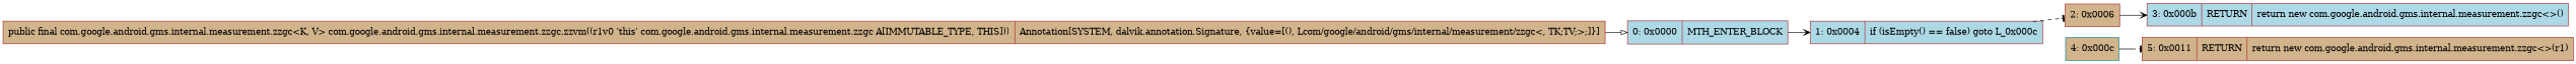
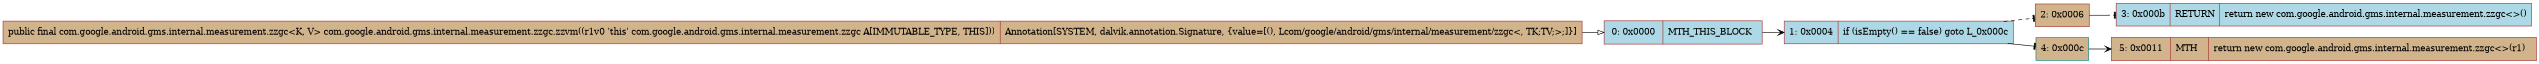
  digraph {
    fontname="DejaVu Serif"
    rankdir=LR
    node [color=brown fillcolor=tan fontname="DejaVu Serif" shape=record style=filled]
    edge [arrowhead=vee fontname="DejaVu Serif"]
-   n1 [fillcolor=lightblue label="{0\:\ 0x0000|MTH_ENTER_BLOCK\l}"]
+   n1 [fillcolor=lightblue label="{0\:\ 0x0000|MTH_THIS_BLOCK\l}"]
    n2 [fillcolor=lightblue label="{1\:\ 0x0004|if (isEmpty() == false) goto L_0x000c\l}"]
    n3 [label="{2\:\ 0x0006}"]
    n4 [color=teal label="{4\:\ 0x000c}"]
    n5 [fillcolor=lightblue label="{3\:\ 0x000b|RETURN\l|return new com.google.android.gms.internal.measurement.zzgc\<\>()\l}"]
-   n6 [label="{5\:\ 0x0011|RETURN\l|return new com.google.android.gms.internal.measurement.zzgc\<\>(r1)\l}"]
+   n6 [label="{5\:\ 0x0011|MTH\l|return new com.google.android.gms.internal.measurement.zzgc\<\>(r1)\l}"]
    n7 [label="{public final com.google.android.gms.internal.measurement.zzgc\<K, V\> com.google.android.gms.internal.measurement.zzgc.zzvm((r1v0 'this' com.google.android.gms.internal.measurement.zzgc A[IMMUTABLE_TYPE, THIS]))  | Annotation[SYSTEM, dalvik.annotation.Signature, \{value=[(), Lcom\/google\/android\/gms\/internal\/measurement\/zzgc\<, TK;TV;\>;]\}]\l}"]
    n1 -> n2
    n2 -> n3 [arrowhead=tee style=dashed]
-   n3 -> n5
-   n4 -> n6 [arrowhead=tee]
+   n2 -> n4 [arrowhead=tee]
+   n3 -> n5 [arrowhead=tee]
+   n4 -> n6
    n7 -> n1 [arrowhead=onormal]
  }
